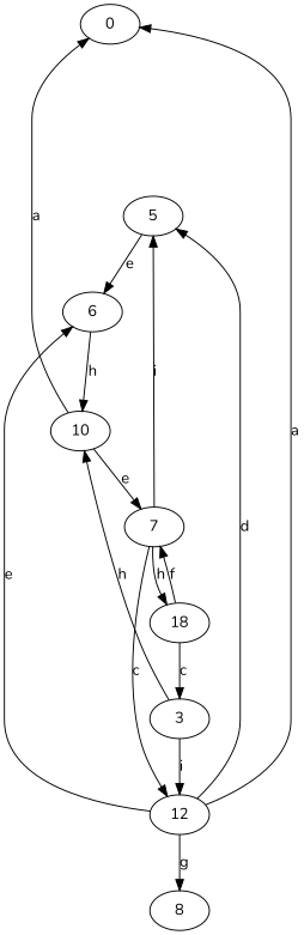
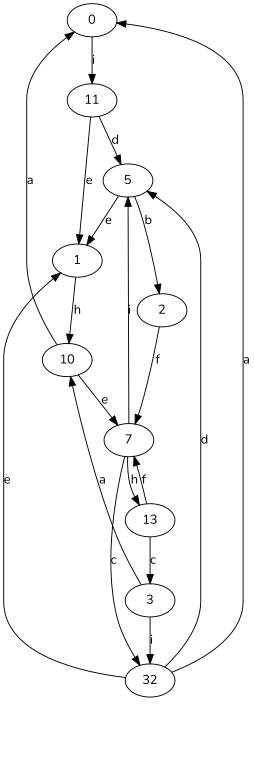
  strict digraph {
    fontname=Nunito
    node [fontname=Nunito]
    edge [fontname=Nunito]
    0
+   11
    5
-   6
+   6 [label=1]
+   2
    7
-   12
-   13 [label=18]
+   12 [label=32]
+   13
    3
    10
-   8
+   0 -> 11 [label=i]
+   11 -> 5 [label=d]
+   11 -> 6 [label=e]
    5 -> 6 [label=e]
+   5 -> 2 [label=b]
    6 -> 10 [label=h]
+   2 -> 7 [label=f]
    7 -> 5 [label=i]
    7 -> 12 [label=c]
    7 -> 13 [label=h]
    12 -> 0 [label=a]
    12 -> 5 [label=d]
    12 -> 6 [label=e]
-   12 -> 8 [label=g]
    13 -> 7 [label=f]
    13 -> 3 [label=c]
    3 -> 12 [label=i]
-   3 -> 10 [label=h]
+   3 -> 10 [label=a]
    10 -> 0 [label=a]
    10 -> 7 [label=e]
  }
